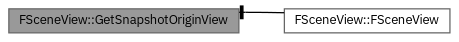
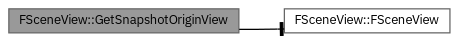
  digraph {
    rankdir=LR
    fontname="IBM Plex Sans"
    node [fontname="IBM Plex Sans" fontsize=10 shape=box style=filled]
    n1 [color=gray40 fillcolor=grey60 fontcolor=black height=0.2 label="FSceneView::GetSnapshotOriginView" width=0.4]
    n2 [color=grey40 fillcolor=white height=0.2 label="FSceneView::FSceneView" width=0.4]
-   n2 -> n1 [color=black fontname="IBM Plex Sans" fontsize=10 labelfontname=Helvetica labelfontsize=10 style=solid arrowhead=tee]
+   n1 -> n2 [color=black fontname="IBM Plex Sans" fontsize=10 labelfontname=Helvetica labelfontsize=10 style=solid arrowhead=tee]
  }
